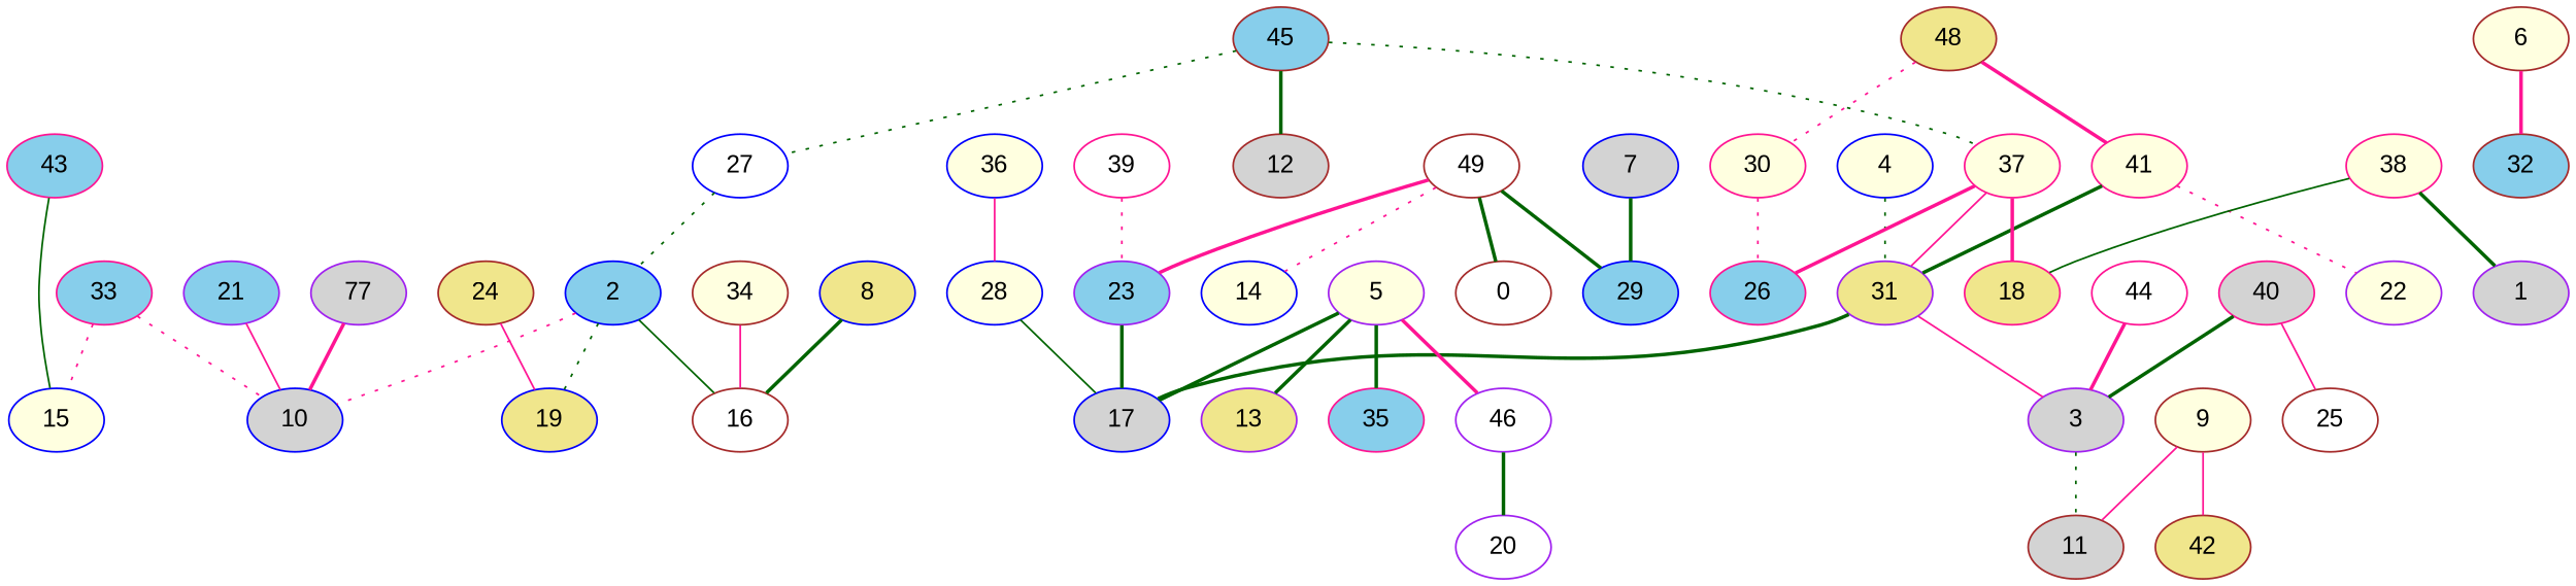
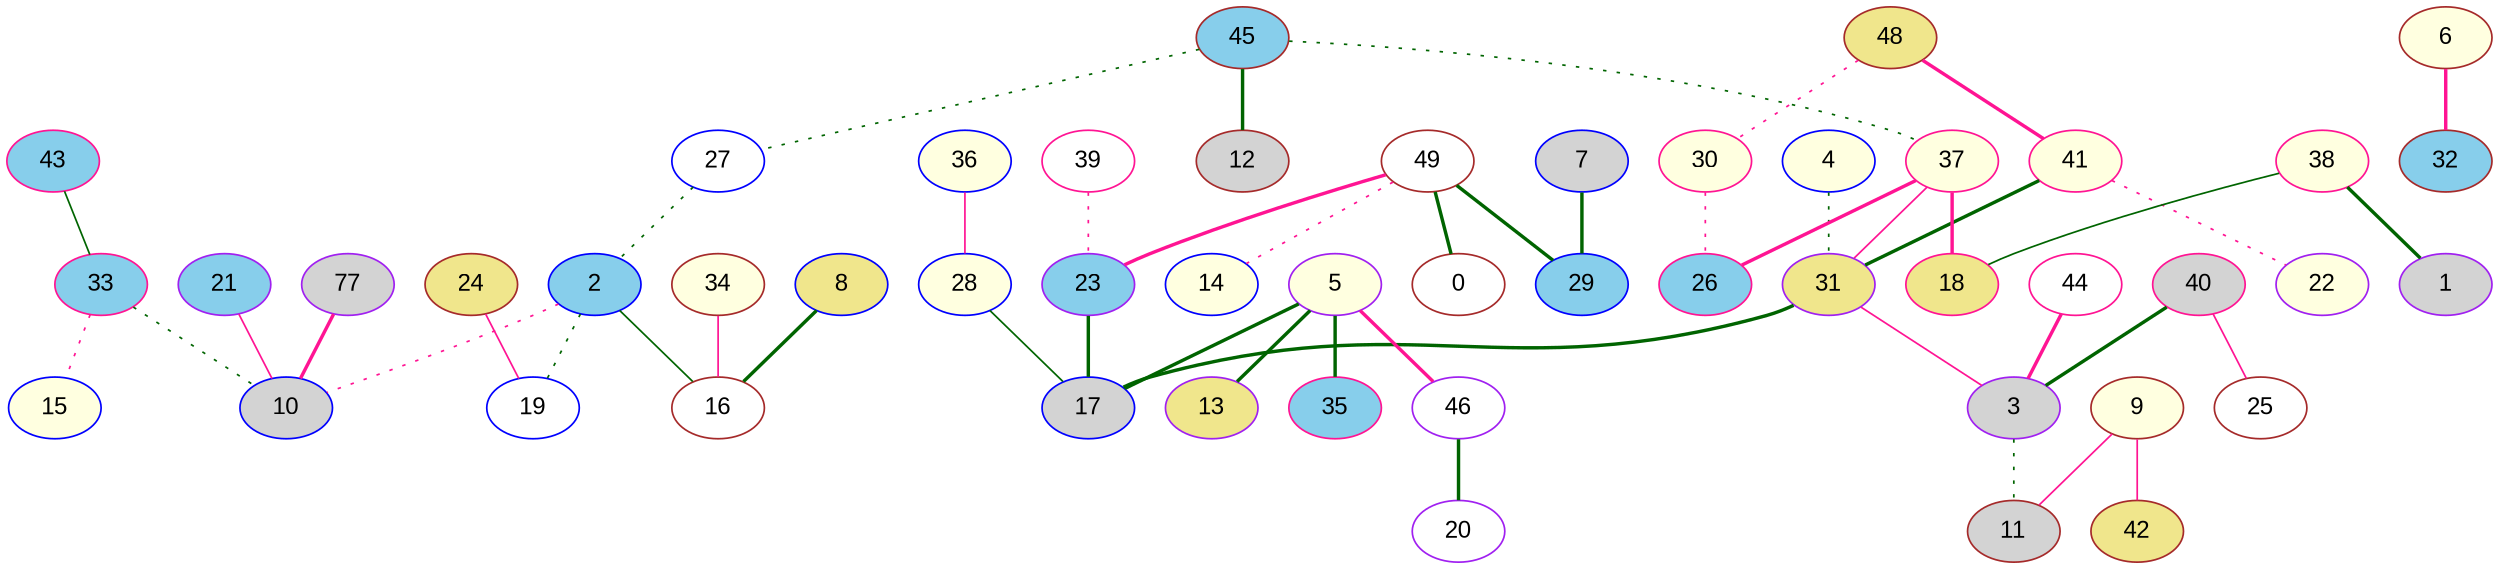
  digraph {
    fontname="Liberation Sans"
    node [color=brown fillcolor=lightyellow fontname="Liberation Sans" style=filled]
    edge [color=deeppink dir=none fontname="Liberation Sans" style=bold]
    24 [fillcolor=khaki]
-   19 [color=blue fillcolor=khaki]
+   19 [color=blue fillcolor=white]
    36 [color=blue]
    28 [color=blue]
    17 [color=blue fillcolor=lightgrey]
    48 [fillcolor=khaki]
    41 [color=deeppink]
    30 [color=deeppink]
    31 [color=purple fillcolor=khaki]
    22 [color=purple]
    43 [color=deeppink fillcolor=skyblue]
    33 [color=deeppink fillcolor=skyblue]
    15 [color=blue]
    10 [color=blue fillcolor=lightgrey]
    34
    16 [fillcolor=white]
    38 [color=deeppink]
    1 [color=purple fillcolor=lightgrey]
    18 [color=deeppink fillcolor=khaki]
    8 [color=blue fillcolor=khaki]
    n21 [color=purple fillcolor=lightgrey label=77]
    5 [color=purple]
    35 [color=deeppink fillcolor=skyblue]
    13 [color=purple fillcolor=khaki]
    46 [color=purple fillcolor=white]
    20 [color=purple fillcolor=white]
    39 [color=deeppink fillcolor=white]
    23 [color=purple fillcolor=skyblue]
    21 [color=purple fillcolor=skyblue]
    49 [fillcolor=white]
    14 [color=blue]
    0 [fillcolor=white]
    29 [color=blue fillcolor=skyblue]
    4 [color=blue]
    3 [color=purple fillcolor=lightgrey]
    26 [color=deeppink fillcolor=skyblue]
    11 [fillcolor=lightgrey]
    45 [fillcolor=skyblue]
    12 [fillcolor=lightgrey]
    27 [color=blue fillcolor=white]
    37 [color=deeppink]
    2 [color=blue fillcolor=skyblue]
    6
    32 [fillcolor=skyblue]
    7 [color=blue fillcolor=lightgrey]
    44 [color=deeppink fillcolor=white]
    40 [color=deeppink fillcolor=lightgrey]
    25 [fillcolor=white]
    9
    42 [fillcolor=khaki]
    subgraph sub_1 {
      24
      19
      36
      28
      17
      48
      41
      30
      31
      22
      43
      33
      15
      10
      34
      16
      38
      1
      18
      8
      n21
      5
      35
      13
      46
      20
      39
      23
      21
      49
      14
      0
      29
      4
      3
      26
      11
      45
      12
      27
      37
      2
      6
      32
      7
      44
      40
      25
      9
      42
    }
    24 -> 19 [style=solid]
    36 -> 28 [style=solid]
    28 -> 17 [color=darkgreen style=solid]
    48 -> 41
    48 -> 30 [style=dotted]
    41 -> 31 [color=darkgreen]
    41 -> 22 [style=dotted]
    30 -> 26 [style=dotted]
    31 -> 17 [color=darkgreen]
    31 -> 3 [style=solid]
-   43 -> 15 [color=darkgreen style=solid]
+   43 -> 33 [color=darkgreen style=solid]
    33 -> 15 [style=dotted]
-   33 -> 10 [style=dotted]
+   33 -> 10 [color=darkgreen style=dotted]
    34 -> 16 [style=solid]
    38 -> 1 [color=darkgreen]
    38 -> 18 [color=darkgreen style=solid]
    8 -> 16 [color=darkgreen]
    n21 -> 10
    5 -> 17 [color=darkgreen]
    5 -> 35 [color=darkgreen]
    5 -> 13 [color=darkgreen]
    5 -> 46
    46 -> 20 [color=darkgreen]
    39 -> 23 [style=dotted]
    23 -> 17 [color=darkgreen]
    21 -> 10 [style=solid]
    49 -> 23
    49 -> 14 [style=dotted]
    49 -> 0 [color=darkgreen]
    49 -> 29 [color=darkgreen]
    4 -> 31 [color=darkgreen style=dotted]
    3 -> 11 [color=darkgreen style=dotted]
    45 -> 12 [color=darkgreen]
    45 -> 27 [color=darkgreen style=dotted]
    45 -> 37 [color=darkgreen style=dotted]
    27 -> 2 [color=darkgreen style=dotted]
    37 -> 31 [style=solid]
    37 -> 18
    37 -> 26
    2 -> 19 [color=darkgreen style=dotted]
    2 -> 10 [style=dotted]
    2 -> 16 [color=darkgreen style=solid]
    6 -> 32
    7 -> 29 [color=darkgreen]
    44 -> 3
    40 -> 3 [color=darkgreen]
    40 -> 25 [style=solid]
    9 -> 11 [style=solid]
    9 -> 42 [style=solid]
  }
